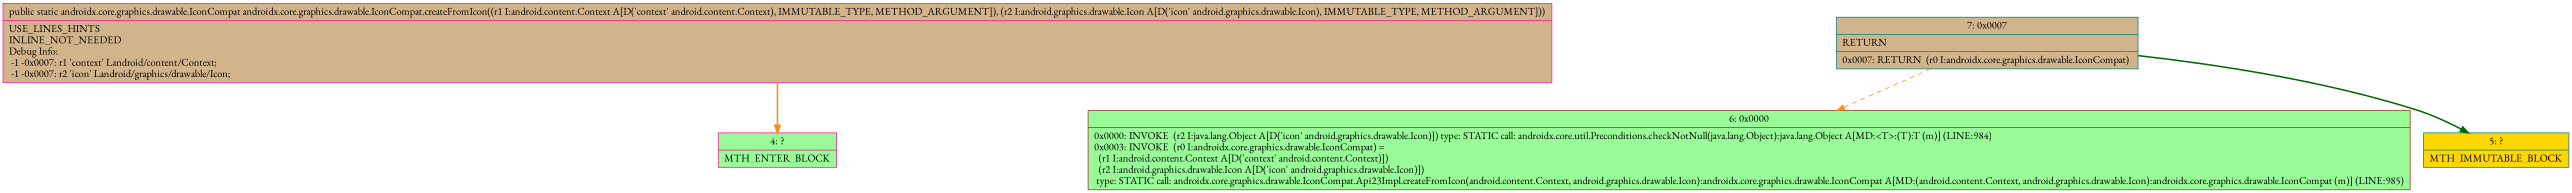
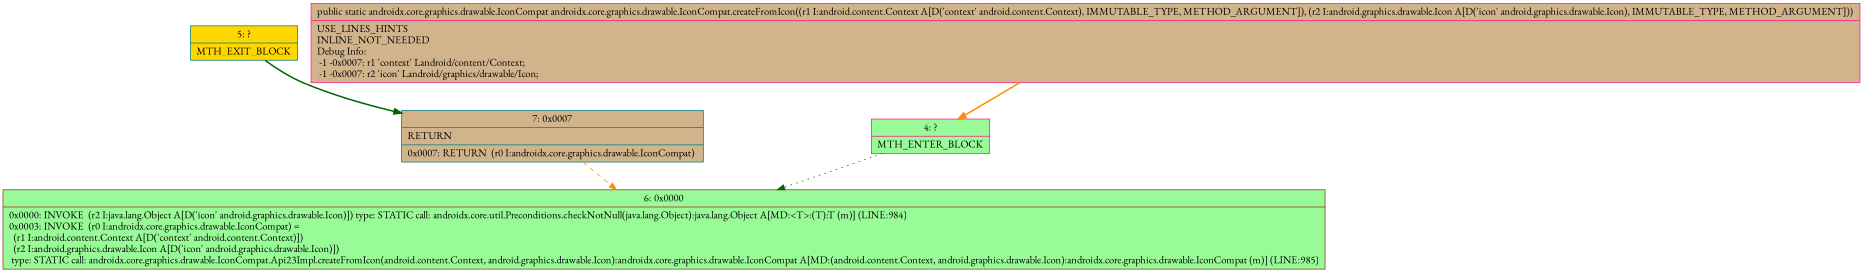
  digraph {
    fontname="EB Garamond"
    node [color=deeppink fillcolor=palegreen fontname="EB Garamond" shape=record style=filled]
    edge [color=darkgreen fontname="EB Garamond" style=bold]
    n1 [label="{4\:\ ?|MTH_ENTER_BLOCK\l}"]
    n2 [color=brown label="{6\:\ 0x0000|0x0000: INVOKE  (r2 I:java.lang.Object A[D('icon' android.graphics.drawable.Icon)]) type: STATIC call: androidx.core.util.Preconditions.checkNotNull(java.lang.Object):java.lang.Object A[MD:\<T\>:(T):T (m)] (LINE:984)\l0x0003: INVOKE  (r0 I:androidx.core.graphics.drawable.IconCompat) = \l  (r1 I:android.content.Context A[D('context' android.content.Context)])\l  (r2 I:android.graphics.drawable.Icon A[D('icon' android.graphics.drawable.Icon)])\l type: STATIC call: androidx.core.graphics.drawable.IconCompat.Api23Impl.createFromIcon(android.content.Context, android.graphics.drawable.Icon):androidx.core.graphics.drawable.IconCompat A[MD:(android.content.Context, android.graphics.drawable.Icon):androidx.core.graphics.drawable.IconCompat (m)] (LINE:985)\l}"]
    n3 [color=teal fillcolor=tan label="{7\:\ 0x0007|RETURN\l|0x0007: RETURN  (r0 I:androidx.core.graphics.drawable.IconCompat) \l}"]
-   n4 [color=teal fillcolor=gold label="{5\:\ ?|MTH_IMMUTABLE_BLOCK\l}"]
+   n4 [color=teal fillcolor=gold label="{5\:\ ?|MTH_EXIT_BLOCK\l}"]
    n5 [fillcolor=tan label="{public static androidx.core.graphics.drawable.IconCompat androidx.core.graphics.drawable.IconCompat.createFromIcon((r1 I:android.content.Context A[D('context' android.content.Context), IMMUTABLE_TYPE, METHOD_ARGUMENT]), (r2 I:android.graphics.drawable.Icon A[D('icon' android.graphics.drawable.Icon), IMMUTABLE_TYPE, METHOD_ARGUMENT]))  | USE_LINES_HINTS\lINLINE_NOT_NEEDED\lDebug Info:\l  \-1 \-0x0007: r1 'context' Landroid\/content\/Context;\l  \-1 \-0x0007: r2 'icon' Landroid\/graphics\/drawable\/Icon;\l}"]
+   n1 -> n2 [style=dotted]
    n3 -> n2 [color=darkorange style=dashed]
-   n3 -> n4
+   n4 -> n3
    n5 -> n1 [color=darkorange]
  }
